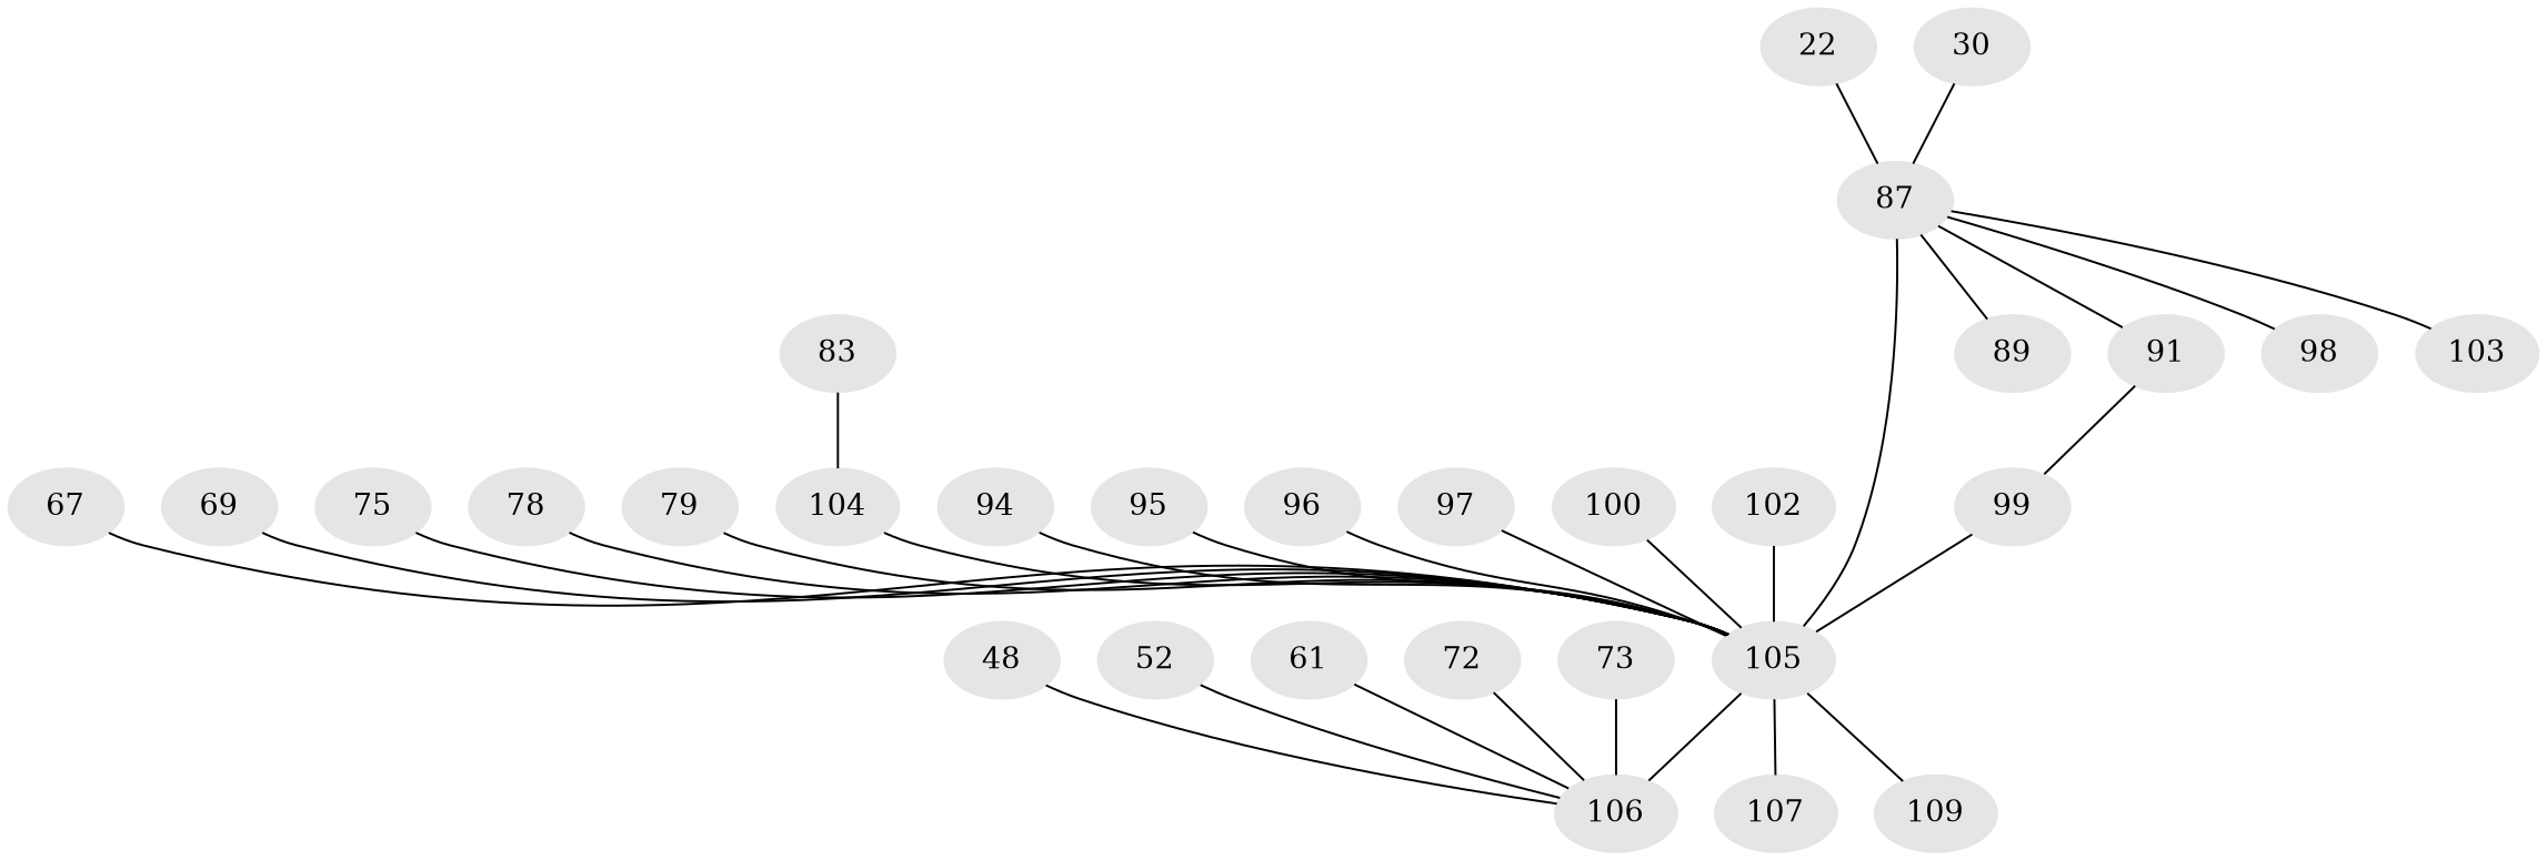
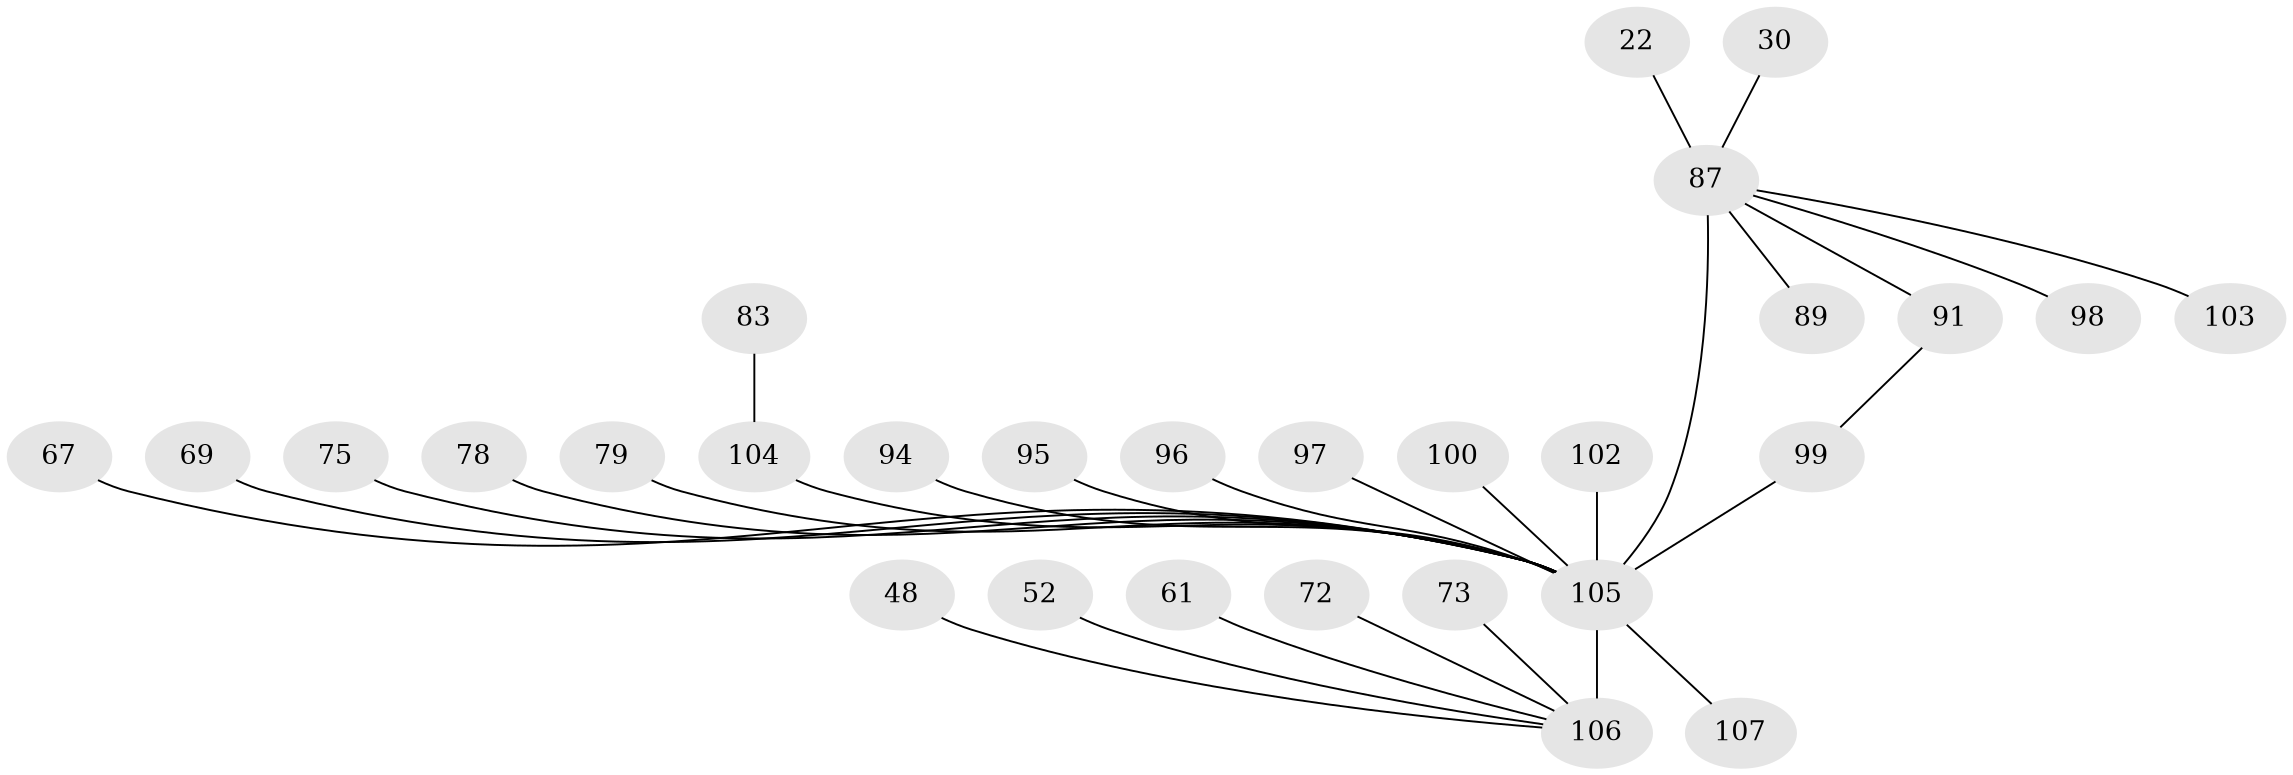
  graph {
    node [color=gray90 style=filled]
    87 [super="+9+17"]
    105 [super="+58+60+26+4+11+16+18+20+43+63"]
    89
    91 [super="+23+32+40+68+74+85+90"]
    98
    103
    22
    30
    106 [super="+88+93+66+21+45"]
    48
    52
    61
    67 [super="+41"]
    107 [super="+82+86"]
-   109 [super="+57"]
    69
    72 [super="+28"]
    73
    75 [super="+55"]
    78
    79
    104 [super="+36+38"]
    83
    99 [super="+65+70+84+77+80+34+35+39+92"]
    94
    95
    96
    97
    100 [super="+49"]
    102
    87 -- 105 [weight=9]
    87 -- 89
    87 -- 91 [weight=4]
    87 -- 98
    87 -- 103
    105 -- 106 [weight=10]
    105 -- 107 [weight=3]
-   105 -- 109 [weight=3]
    91 -- 99
    22 -- 87
    30 -- 87
    48 -- 106
    52 -- 106
    61 -- 106
    67 -- 105
    69 -- 105
    72 -- 106
    73 -- 106
    75 -- 105
    78 -- 105
    79 -- 105
    104 -- 105 [weight=4]
    83 -- 104
    99 -- 105 [weight=5]
    94 -- 105
    95 -- 105
    96 -- 105
    97 -- 105
    100 -- 105
    102 -- 105
  }
